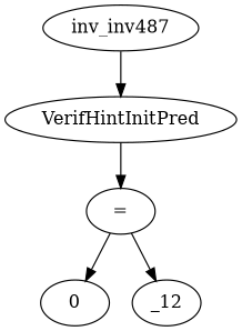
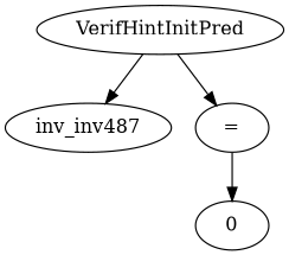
  digraph {
    n1 [label=inv_inv487]
    n2 [label=VerifHintInitPred]
    n3 [label="="]
    n4 [label=0]
-   n5 [label=_12]
-   n1 -> n2
+   n2 -> n1
    n2 -> n3
    n3 -> n4
-   n3 -> n5
  }
